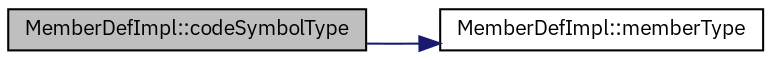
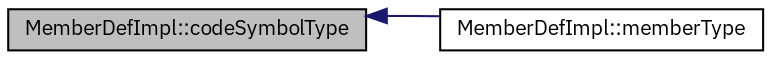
  digraph {
    rankdir=LR
    fontname="IBM Plex Sans"
    node [color=black fontname="IBM Plex Sans" fontsize=10 shape=record style=filled]
    n1 [fillcolor=grey75 fontcolor=black height=0.2 label="MemberDefImpl::codeSymbolType" width=0.4]
    n2 [fillcolor=white height=0.2 label="MemberDefImpl::memberType" width=0.4]
-   n1 -> n2 [color=midnightblue fontname="IBM Plex Sans" fontsize=10 labelfontname=Helvetica labelfontsize=10 style=solid]
+   n2 -> n1 [color=midnightblue fontname="IBM Plex Sans" fontsize=10 labelfontname=Helvetica labelfontsize=10 style=solid]
  }
